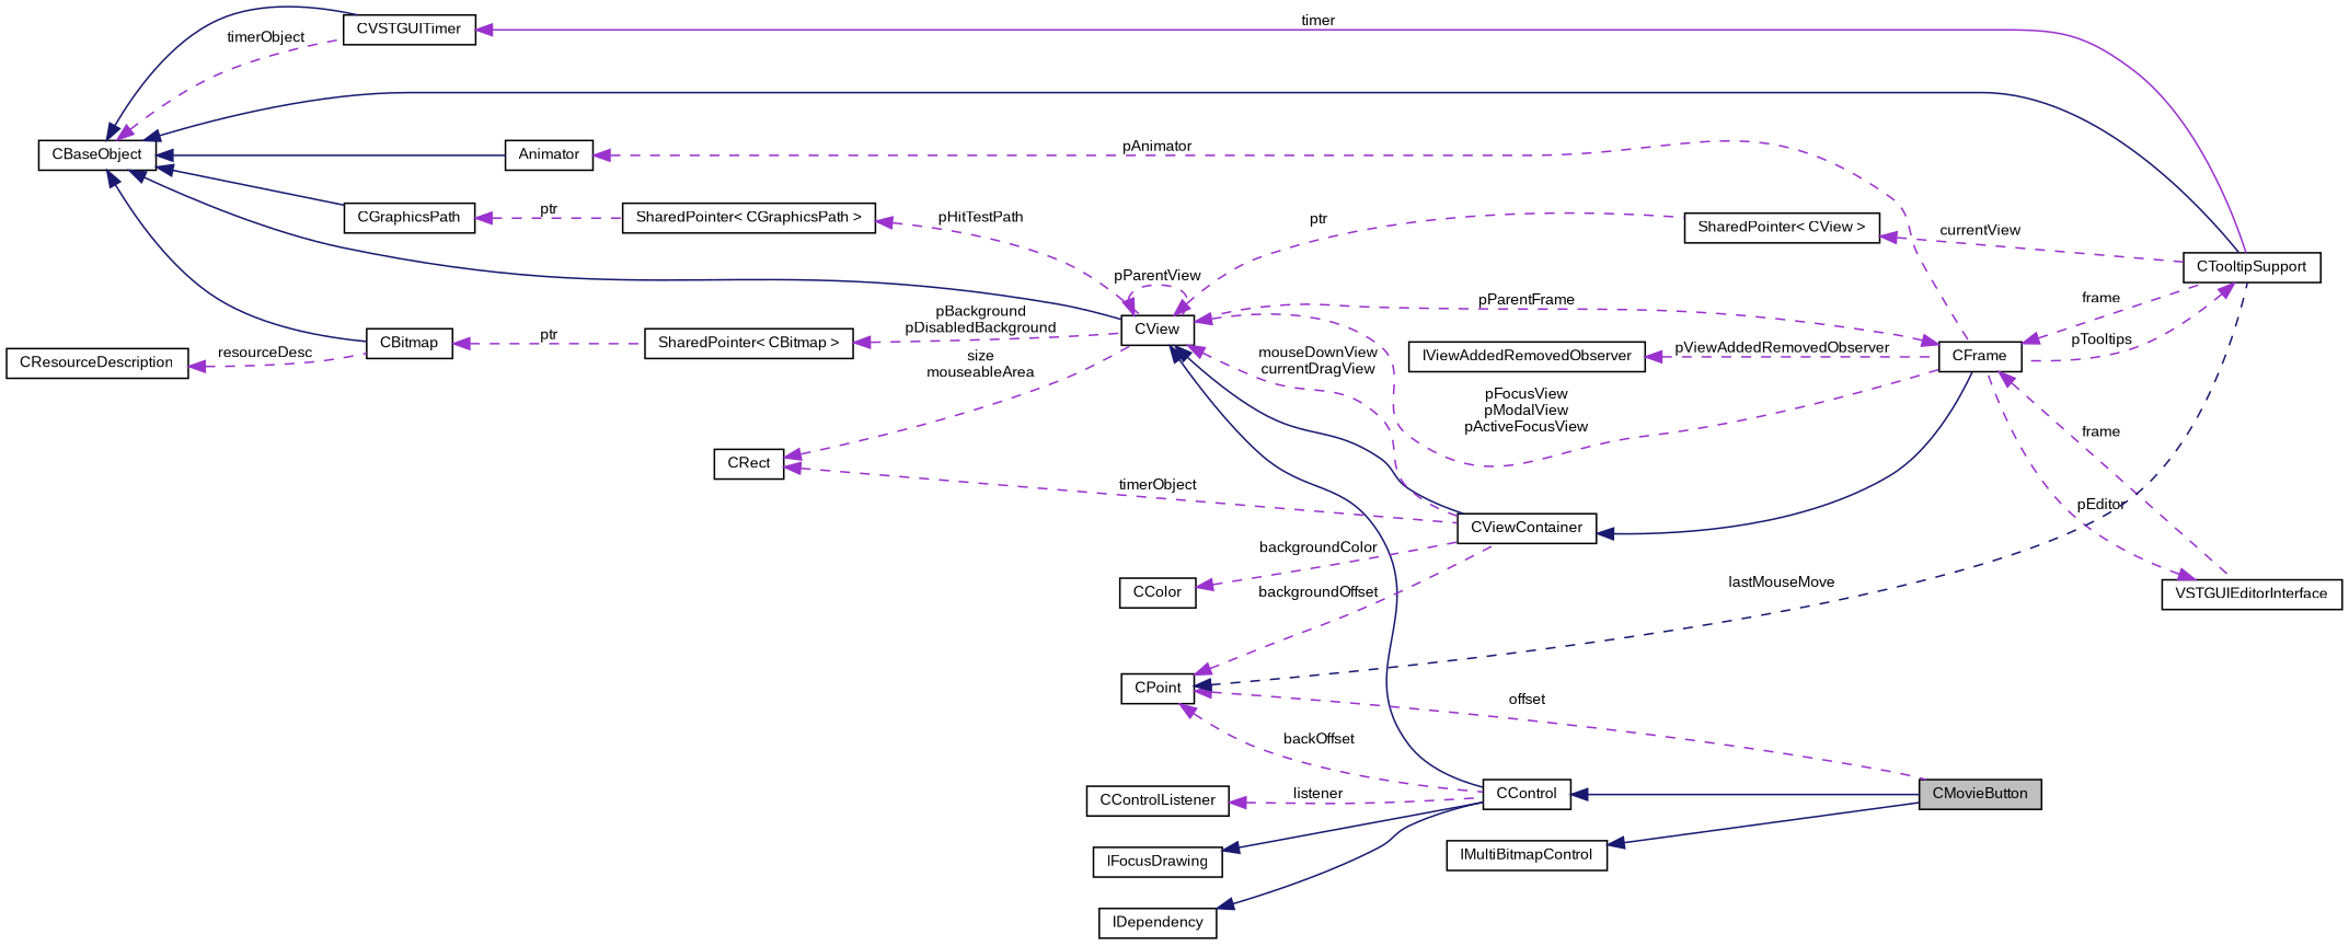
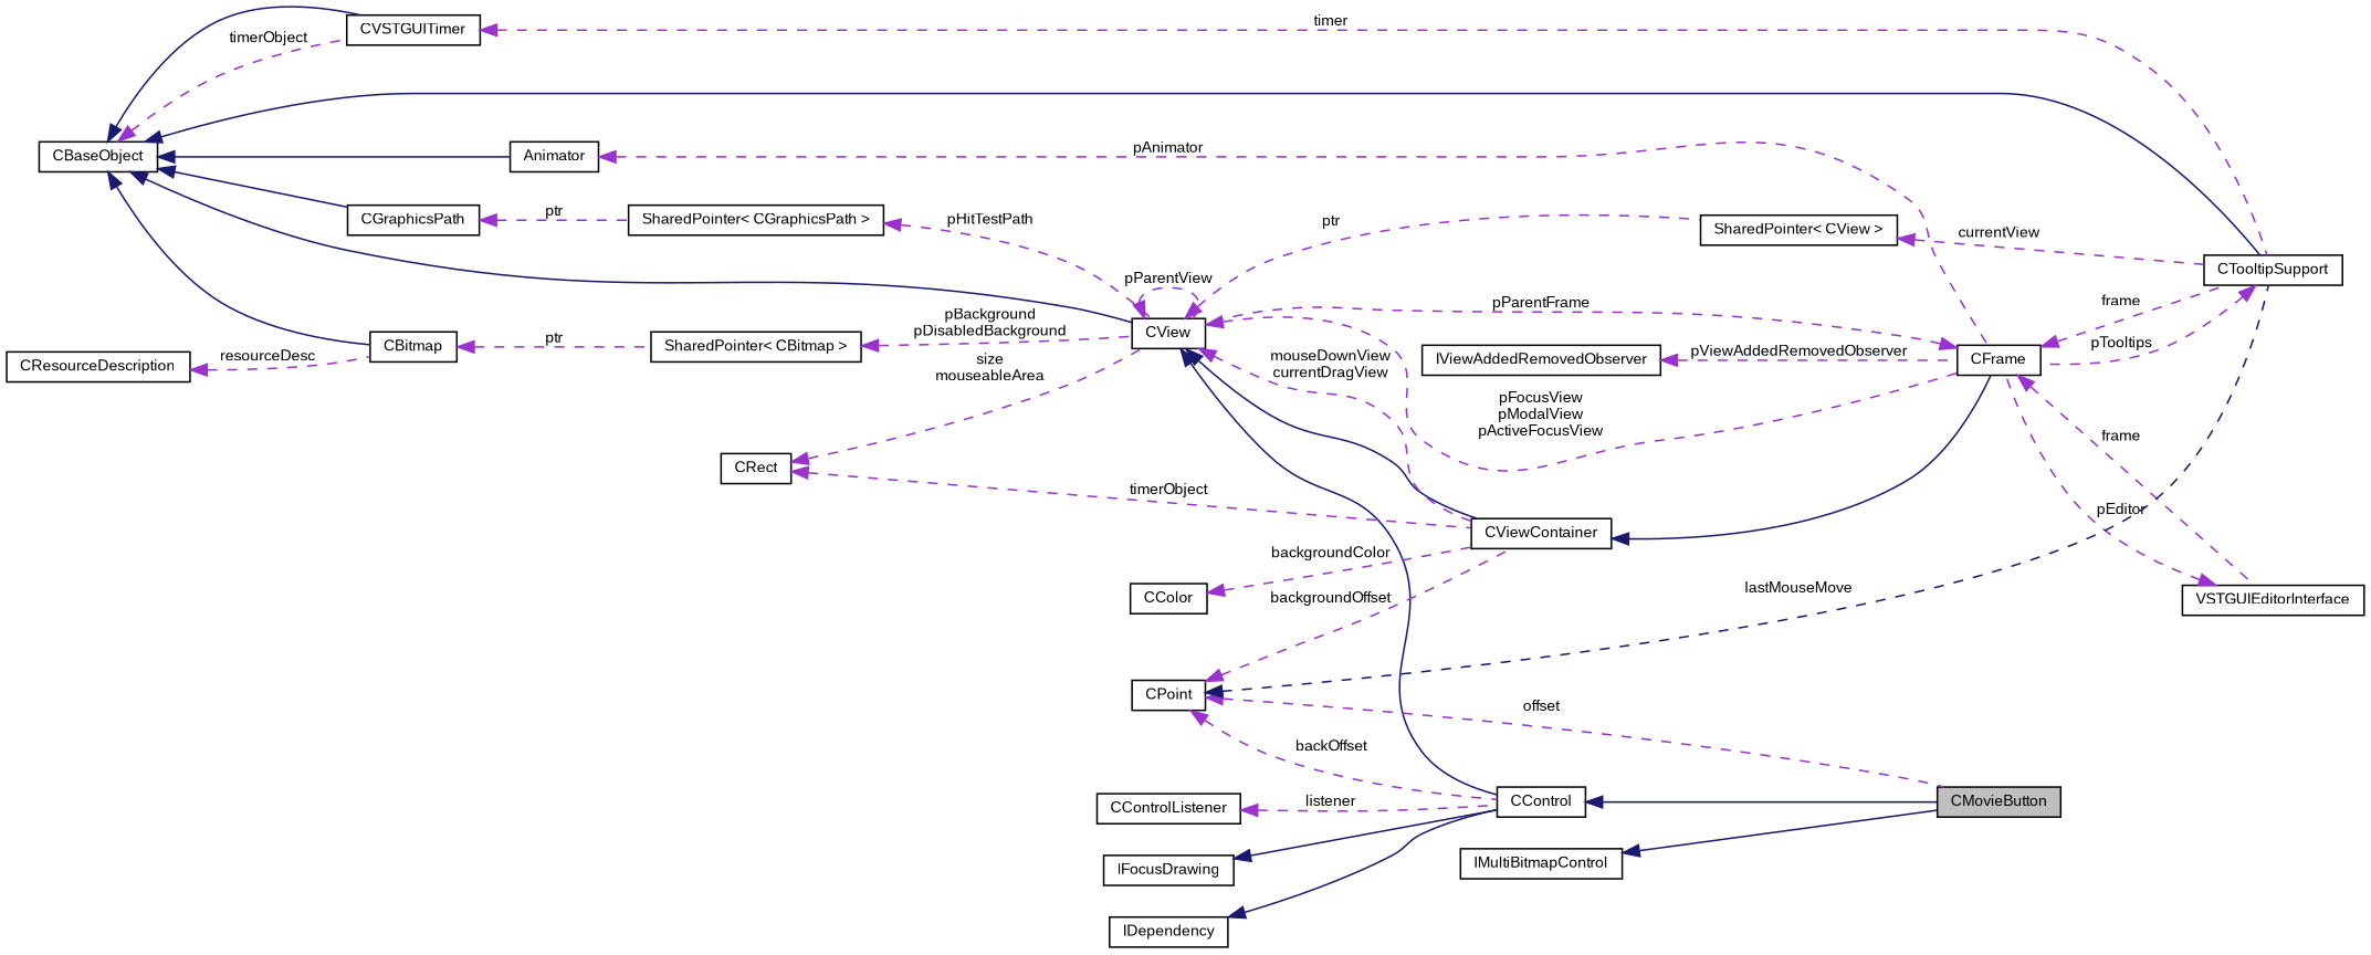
  digraph {
    rankdir=LR
    node [color=black fontname=Arial fontsize=9 shape=record]
    edge [color=darkorchid3 dir=back fontname=Arial fontsize=9 labelfontname=Arial labelfontsize=9 style=dashed]
    n1 [fillcolor=grey75 fontcolor=black height=0.2 label=CMovieButton style=filled width=0.4]
    n2 [height=0.2 label=CControl width=0.4]
    n3 [height=0.2 label=CView width=0.4]
    n4 [height=0.2 label=CFrame width=0.4]
    n5 [height=0.2 label=CViewContainer width=0.4]
    n6 [height=0.2 label="SharedPointer\< CView \>" width=0.4]
    n7 [height=0.2 label=CTooltipSupport width=0.4]
    n8 [height=0.2 label=VSTGUIEditorInterface width=0.4]
    n9 [height=0.2 label=CBaseObject width=0.4]
    n10 [height=0.2 label=CBitmap width=0.4]
    n11 [height=0.2 label=Animator width=0.4]
    n12 [height=0.2 label=CVSTGUITimer width=0.4]
    n13 [height=0.2 label=CGraphicsPath width=0.4]
    n14 [height=0.2 label="SharedPointer\< CBitmap \>" width=0.4]
    n15 [height=0.2 label="SharedPointer\< CGraphicsPath \>" width=0.4]
    n16 [height=0.2 label=CResourceDescription width=0.4]
    n17 [height=0.2 label=CPoint width=0.4]
    n18 [height=0.2 label=CColor width=0.4]
    n19 [height=0.2 label=CRect width=0.4]
    n20 [height=0.2 label=IViewAddedRemovedObserver width=0.4]
    n21 [height=0.2 label=IFocusDrawing width=0.4]
    n22 [height=0.2 label=IDependency width=0.4]
    n23 [height=0.2 label=CControlListener width=0.4]
    n24 [height=0.2 label=IMultiBitmapControl width=0.4]
    n2 -> n1 [color=midnightblue style=solid]
    n3 -> n2 [color=midnightblue style=solid]
    n3 -> n3 [label=pParentView]
    n3 -> n4 [label="pFocusView\npModalView\npActiveFocusView"]
    n3 -> n5 [color=midnightblue style=solid]
    n3 -> n5 [label="mouseDownView\ncurrentDragView"]
    n3 -> n6 [label=ptr]
    n4 -> n3 [label=pParentFrame]
    n4 -> n7 [label=frame]
    n4 -> n8 [label=frame]
    n5 -> n4 [color=midnightblue style=solid]
    n6 -> n7 [label=currentView]
    n7 -> n4 [label=pTooltips]
    n8 -> n4 [label=pEditor]
    n9 -> n3 [color=midnightblue style=solid]
    n9 -> n7 [color=midnightblue style=solid]
    n9 -> n10 [color=midnightblue style=solid]
    n9 -> n11 [color=midnightblue style=solid]
    n9 -> n12 [color=midnightblue style=solid]
    n9 -> n12 [label=timerObject]
    n9 -> n13 [color=midnightblue style=solid]
    n10 -> n14 [label=ptr]
    n11 -> n4 [label=pAnimator]
-   n12 -> n7 [label=timer style=solid]
+   n12 -> n7 [label=timer]
    n13 -> n15 [label=ptr]
    n14 -> n3 [label="pBackground\npDisabledBackground"]
    n15 -> n3 [label=pHitTestPath]
    n16 -> n10 [label=resourceDesc]
    n17 -> n1 [label=offset]
    n17 -> n2 [label=backOffset]
    n17 -> n5 [label=backgroundOffset]
    n17 -> n7 [color=midnightblue label=lastMouseMove]
    n18 -> n5 [label=backgroundColor]
    n19 -> n3 [label="size\nmouseableArea"]
    n19 -> n5 [label=timerObject]
    n20 -> n4 [label=pViewAddedRemovedObserver]
    n21 -> n2 [color=midnightblue style=solid]
    n22 -> n2 [color=midnightblue style=solid]
    n23 -> n2 [label=listener]
    n24 -> n1 [color=midnightblue style=solid]
  }
